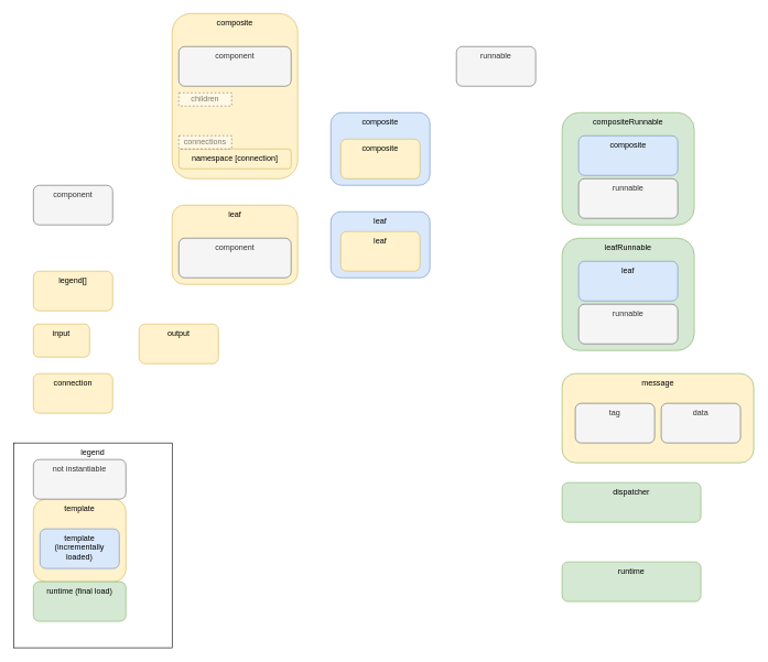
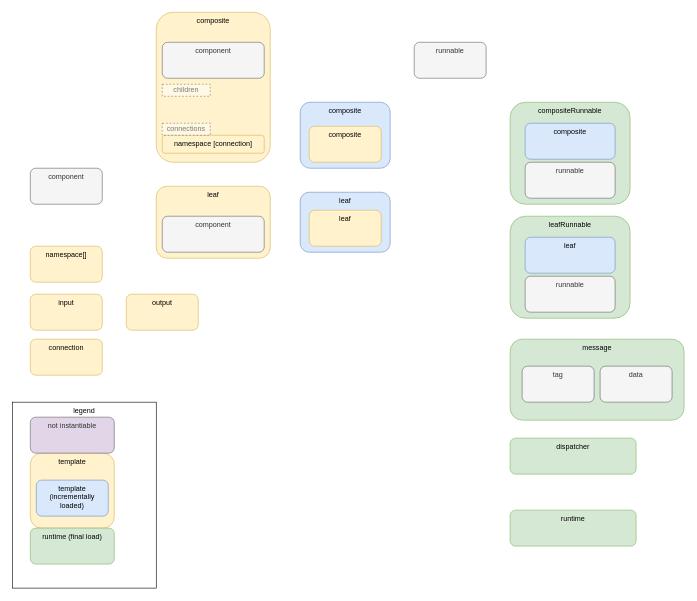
  <mxCell id="0" />
  <mxCell id="1" parent="0" />
  <mxCell id="2" value="legend" style="rounded=0;whiteSpace=wrap;html=1;verticalAlign=top;" vertex="1" parent="1"><mxGeometry x="20" y="670" width="240" height="310" as="geometry" /></mxCell>
  <mxCell id="3" value="template" style="rounded=1;whiteSpace=wrap;html=1;fillColor=#fff2cc;strokeColor=#d6b656;verticalAlign=top;" vertex="1" parent="1"><mxGeometry x="50" y="755" width="140" height="125" as="geometry" /></mxCell>
  <mxCell id="4" value="component" style="rounded=1;whiteSpace=wrap;html=1;fillColor=#f5f5f5;strokeColor=#666666;fontColor=#333333;verticalAlign=top;" vertex="1" parent="1"><mxGeometry x="50" y="280" width="120" height="60" as="geometry" /></mxCell>
- <mxCell id="5" value="message" style="rounded=1;whiteSpace=wrap;html=1;fillColor=#fff2cc;strokeColor=#82b366;verticalAlign=top;" vertex="1" parent="1"><mxGeometry x="850" y="565" width="290" height="135" as="geometry" /></mxCell>
+ <mxCell id="5" value="message" style="rounded=1;whiteSpace=wrap;html=1;fillColor=#d5e8d4;strokeColor=#82b366;verticalAlign=top;" vertex="1" parent="1"><mxGeometry x="850" y="565" width="290" height="135" as="geometry" /></mxCell>
  <mxCell id="6" value="dispatcher" style="rounded=1;whiteSpace=wrap;html=1;fillColor=#d5e8d4;strokeColor=#82b366;verticalAlign=top;" vertex="1" parent="1"><mxGeometry x="850" y="730" width="210" height="60" as="geometry" /></mxCell>
  <mxCell id="7" value="composite" style="rounded=1;whiteSpace=wrap;html=1;fillColor=#fff2cc;strokeColor=#d6b656;verticalAlign=top;" vertex="1" parent="1"><mxGeometry x="260" y="20" width="190" height="250" as="geometry" /></mxCell>
  <mxCell id="8" value="runnable" style="rounded=1;whiteSpace=wrap;html=1;fillColor=#f5f5f5;strokeColor=#666666;fontColor=#333333;verticalAlign=top;" vertex="1" parent="1"><mxGeometry x="690" y="70" width="120" height="60" as="geometry" /></mxCell>
  <mxCell id="9" value="compositeRunnable" style="rounded=1;whiteSpace=wrap;html=1;fillColor=#d5e8d4;strokeColor=#82b366;verticalAlign=top;" vertex="1" parent="1"><mxGeometry x="850" y="170" width="200" height="170" as="geometry" /></mxCell>
- <mxCell id="10" value="not instantiable" style="rounded=1;whiteSpace=wrap;html=1;fillColor=#f5f5f5;strokeColor=#666666;fontColor=#333333;verticalAlign=top;" vertex="1" parent="1"><mxGeometry x="50" y="695" width="140" height="60" as="geometry" /></mxCell>
+ <mxCell id="10" value="not instantiable" style="rounded=1;whiteSpace=wrap;html=1;fillColor=#e1d5e7;strokeColor=#666666;fontColor=#333333;verticalAlign=top;" vertex="1" parent="1"><mxGeometry x="50" y="695" width="140" height="60" as="geometry" /></mxCell>
  <mxCell id="11" value="template (incrementally loaded)" style="rounded=1;whiteSpace=wrap;html=1;fillColor=#dae8fc;strokeColor=#6c8ebf;verticalAlign=top;" vertex="1" parent="1"><mxGeometry x="60" y="800" width="120" height="60" as="geometry" /></mxCell>
  <mxCell id="12" value="runtime (final load)" style="rounded=1;whiteSpace=wrap;html=1;fillColor=#d5e8d4;strokeColor=#82b366;verticalAlign=top;" vertex="1" parent="1"><mxGeometry x="50" y="880" width="140" height="60" as="geometry" /></mxCell>
  <mxCell id="13" value="composite" style="rounded=1;whiteSpace=wrap;html=1;fillColor=#dae8fc;strokeColor=#6c8ebf;verticalAlign=top;" vertex="1" parent="1"><mxGeometry x="500" y="170" width="150" height="110" as="geometry" /></mxCell>
  <mxCell id="14" value="leaf" style="rounded=1;whiteSpace=wrap;html=1;fillColor=#dae8fc;strokeColor=#6c8ebf;verticalAlign=top;" vertex="1" parent="1"><mxGeometry x="500" y="320" width="150" height="100" as="geometry" /></mxCell>
  <mxCell id="15" value="runtime" style="rounded=1;whiteSpace=wrap;html=1;fillColor=#d5e8d4;strokeColor=#82b366;verticalAlign=top;" vertex="1" parent="1"><mxGeometry x="850" y="850" width="210" height="60" as="geometry" /></mxCell>
  <mxCell id="16" value="composite" style="rounded=1;whiteSpace=wrap;html=1;fillColor=#fff2cc;strokeColor=#d6b656;verticalAlign=top;" vertex="1" parent="1"><mxGeometry x="515" width="120" height="60" as="geometry" y="210" /></mxCell>
  <mxCell id="17" value="leaf" style="rounded=1;whiteSpace=wrap;html=1;fillColor=#fff2cc;strokeColor=#d6b656;verticalAlign=top;" vertex="1" parent="1"><mxGeometry x="515" y="350" width="120" height="60" as="geometry" /></mxCell>
  <mxCell id="18" value="runnable" style="rounded=1;whiteSpace=wrap;html=1;fillColor=#f5f5f5;strokeColor=#666666;fontColor=#333333;verticalAlign=top;" vertex="1" parent="1"><mxGeometry x="875" y="270" width="150" height="60" as="geometry" /></mxCell>
  <mxCell id="19" value="composite" style="rounded=1;whiteSpace=wrap;html=1;fillColor=#dae8fc;strokeColor=#6c8ebf;verticalAlign=top;" vertex="1" parent="1"><mxGeometry x="875" y="205" width="150" height="60" as="geometry" /></mxCell>
  <mxCell id="20" value="leafRunnable" style="rounded=1;whiteSpace=wrap;html=1;fillColor=#d5e8d4;strokeColor=#82b366;verticalAlign=top;" vertex="1" parent="1"><mxGeometry x="850" y="360" width="200" height="170" as="geometry" /></mxCell>
  <mxCell id="21" value="runnable" style="rounded=1;whiteSpace=wrap;html=1;fillColor=#f5f5f5;strokeColor=#666666;fontColor=#333333;verticalAlign=top;" vertex="1" parent="1"><mxGeometry x="875" y="460" width="150" height="60" as="geometry" /></mxCell>
  <mxCell id="22" value="leaf" style="rounded=1;whiteSpace=wrap;html=1;fillColor=#dae8fc;strokeColor=#6c8ebf;verticalAlign=top;" vertex="1" parent="1"><mxGeometry x="875" y="395" width="150" height="60" as="geometry" /></mxCell>
  <mxCell id="23" value="namespace [connection]" style="rounded=1;whiteSpace=wrap;html=1;fillColor=#fff2cc;strokeColor=#d6b656;shadow=0;strokeWidth=1;verticalAlign=top;" vertex="1" parent="1"><mxGeometry x="270" y="225" width="170" height="30" as="geometry" /></mxCell>
  <mxCell id="24" value="leaf" style="rounded=1;whiteSpace=wrap;html=1;fillColor=#fff2cc;strokeColor=#d6b656;verticalAlign=top;" vertex="1" parent="1"><mxGeometry x="260" y="310" width="190" height="120" as="geometry" /></mxCell>
  <mxCell id="25" value="component" style="rounded=1;whiteSpace=wrap;html=1;fillColor=#f5f5f5;strokeColor=#666666;fontColor=#333333;verticalAlign=top;" vertex="1" parent="1"><mxGeometry x="270" y="360" width="170" height="60" as="geometry" /></mxCell>
- <mxCell id="26" value="legend[]" style="rounded=1;whiteSpace=wrap;html=1;fontStyle=0;fillColor=#fff2cc;strokeColor=#d6b656;verticalAlign=top;" vertex="1" parent="1"><mxGeometry x="50" y="410" width="120" height="60" as="geometry" /></mxCell>
- <mxCell id="27" value="input" style="rounded=1;whiteSpace=wrap;html=1;fontStyle=0;fillColor=#fff2cc;strokeColor=#d6b656;verticalAlign=top;" vertex="1" parent="1"><mxGeometry x="50" y="490" width="85" height="50" as="geometry" /></mxCell>
+ <mxCell id="26" value="namespace[]" style="rounded=1;whiteSpace=wrap;html=1;fontStyle=0;fillColor=#fff2cc;strokeColor=#d6b656;verticalAlign=top;" vertex="1" parent="1"><mxGeometry x="50" y="410" width="120" height="60" as="geometry" /></mxCell>
+ <mxCell id="27" value="input" style="rounded=1;whiteSpace=wrap;html=1;fontStyle=0;fillColor=#fff2cc;strokeColor=#d6b656;verticalAlign=top;" vertex="1" parent="1"><mxGeometry x="50" y="490" width="120" height="60" as="geometry" /></mxCell>
  <mxCell id="28" value="output" style="rounded=1;whiteSpace=wrap;html=1;fontStyle=0;fillColor=#fff2cc;strokeColor=#d6b656;verticalAlign=top;" vertex="1" parent="1"><mxGeometry x="210" y="490" width="120" height="60" as="geometry" /></mxCell>
  <mxCell id="29" value="component" style="rounded=1;whiteSpace=wrap;html=1;fillColor=#f5f5f5;strokeColor=#666666;fontColor=#333333;shadow=0;strokeWidth=1;verticalAlign=top;" vertex="1" parent="1"><mxGeometry x="270" y="70" width="170" height="60" as="geometry" /></mxCell>
  <mxCell id="30" value="children" style="rounded=0;whiteSpace=wrap;html=1;shadow=0;strokeWidth=1;textOpacity=50;opacity=50;dashed=1;" vertex="1" parent="1"><mxGeometry x="270" y="140" width="80" height="20" as="geometry" /></mxCell>
  <mxCell id="31" value="connections" style="rounded=0;whiteSpace=wrap;html=1;shadow=0;strokeWidth=1;textOpacity=50;opacity=50;dashed=1;" vertex="1" parent="1"><mxGeometry x="270" y="205" width="80" height="20" as="geometry" /></mxCell>
  <mxCell id="32" value="tag" style="rounded=1;whiteSpace=wrap;html=1;fontStyle=0;fillColor=#f5f5f5;strokeColor=#666666;verticalAlign=top;fontColor=#333333;" vertex="1" parent="1"><mxGeometry x="870" y="610" width="120" height="60" as="geometry" /></mxCell>
  <mxCell id="33" value="connection" style="rounded=1;whiteSpace=wrap;html=1;fontStyle=0;fillColor=#fff2cc;strokeColor=#d6b656;verticalAlign=top;" vertex="1" parent="1"><mxGeometry x="50" y="565" width="120" height="60" as="geometry" /></mxCell>
  <mxCell id="34" value="data" style="rounded=1;whiteSpace=wrap;html=1;fontStyle=0;fillColor=#f5f5f5;strokeColor=#666666;verticalAlign=top;fontColor=#333333;" vertex="1" parent="1"><mxGeometry x="1000" y="610" width="120" height="60" as="geometry" /></mxCell>
